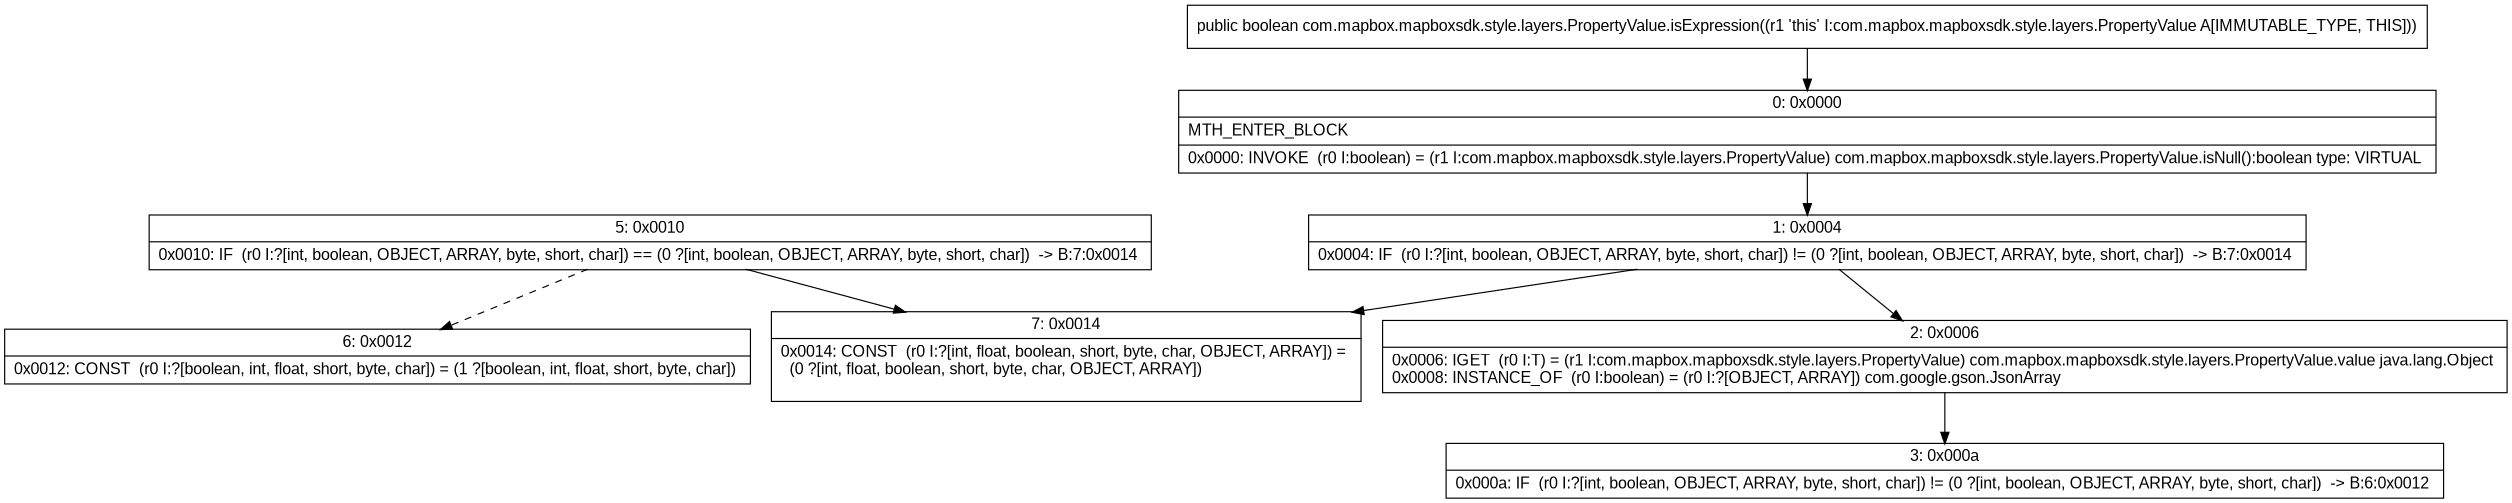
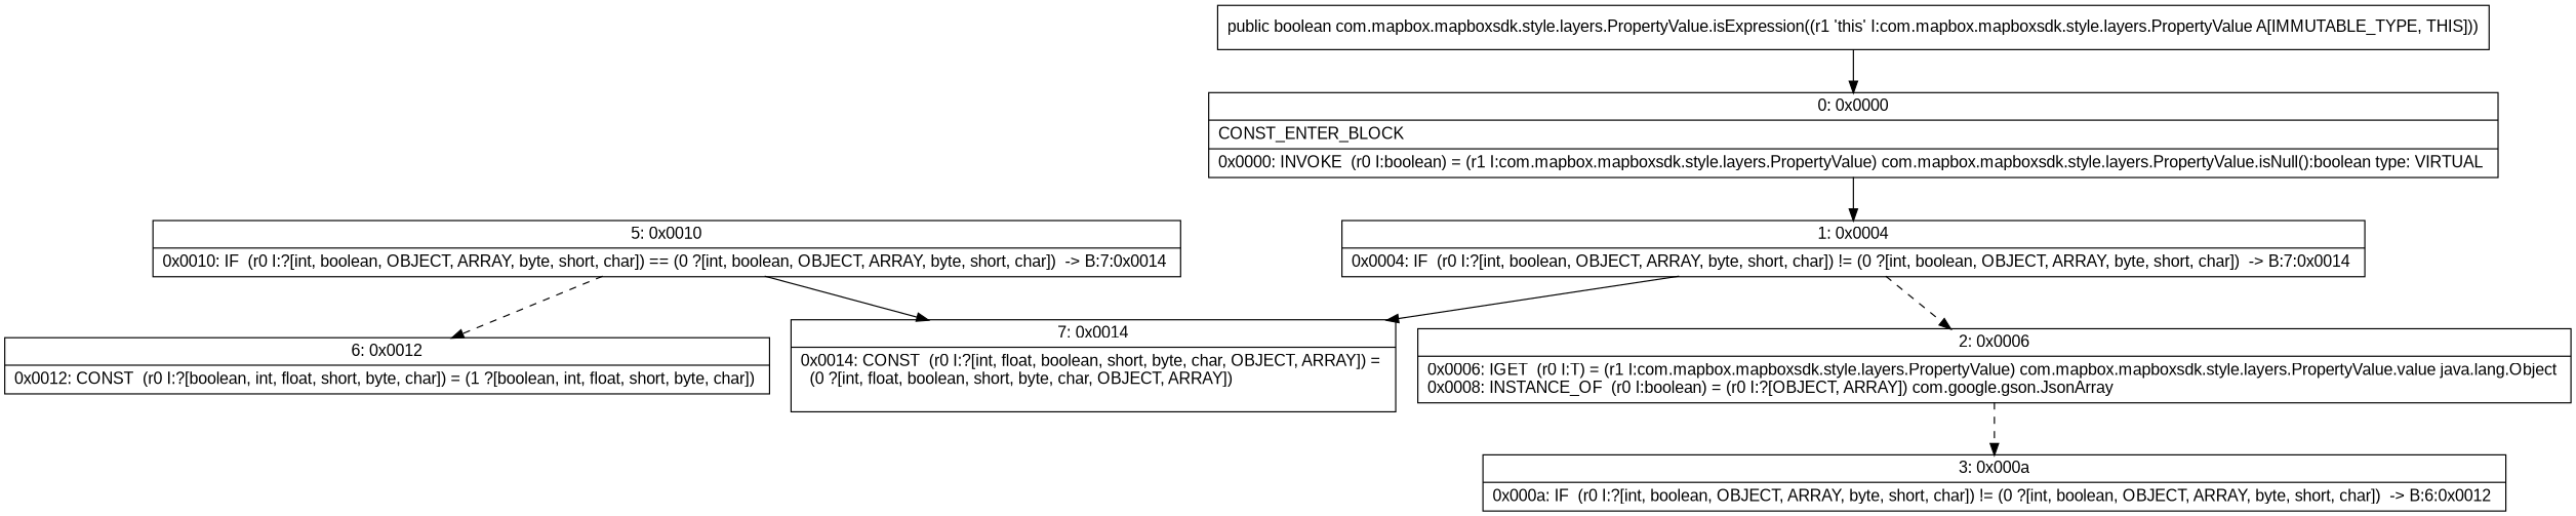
  digraph {
    fontname="Liberation Sans"
    node [fontname="Liberation Sans" shape=record]
    edge [fontname="Liberation Sans"]
-   n1 [label="{0\:\ 0x0000|MTH_ENTER_BLOCK\l|0x0000: INVOKE  (r0 I:boolean) = (r1 I:com.mapbox.mapboxsdk.style.layers.PropertyValue) com.mapbox.mapboxsdk.style.layers.PropertyValue.isNull():boolean type: VIRTUAL \l}"]
+   n1 [label="{0\:\ 0x0000|CONST_ENTER_BLOCK\l|0x0000: INVOKE  (r0 I:boolean) = (r1 I:com.mapbox.mapboxsdk.style.layers.PropertyValue) com.mapbox.mapboxsdk.style.layers.PropertyValue.isNull():boolean type: VIRTUAL \l}"]
    n2 [label="{1\:\ 0x0004|0x0004: IF  (r0 I:?[int, boolean, OBJECT, ARRAY, byte, short, char]) != (0 ?[int, boolean, OBJECT, ARRAY, byte, short, char])  \-\> B:7:0x0014 \l}"]
    n3 [label="{2\:\ 0x0006|0x0006: IGET  (r0 I:T) = (r1 I:com.mapbox.mapboxsdk.style.layers.PropertyValue) com.mapbox.mapboxsdk.style.layers.PropertyValue.value java.lang.Object \l0x0008: INSTANCE_OF  (r0 I:boolean) = (r0 I:?[OBJECT, ARRAY]) com.google.gson.JsonArray \l}"]
    n4 [label="{7\:\ 0x0014|0x0014: CONST  (r0 I:?[int, float, boolean, short, byte, char, OBJECT, ARRAY]) = \l  (0 ?[int, float, boolean, short, byte, char, OBJECT, ARRAY])\l \l}"]
    n5 [label="{3\:\ 0x000a|0x000a: IF  (r0 I:?[int, boolean, OBJECT, ARRAY, byte, short, char]) != (0 ?[int, boolean, OBJECT, ARRAY, byte, short, char])  \-\> B:6:0x0012 \l}"]
    n6 [label="{6\:\ 0x0012|0x0012: CONST  (r0 I:?[boolean, int, float, short, byte, char]) = (1 ?[boolean, int, float, short, byte, char]) \l}"]
    n7 [label="{5\:\ 0x0010|0x0010: IF  (r0 I:?[int, boolean, OBJECT, ARRAY, byte, short, char]) == (0 ?[int, boolean, OBJECT, ARRAY, byte, short, char])  \-\> B:7:0x0014 \l}"]
    n8 [label="{public boolean com.mapbox.mapboxsdk.style.layers.PropertyValue.isExpression((r1 'this' I:com.mapbox.mapboxsdk.style.layers.PropertyValue A[IMMUTABLE_TYPE, THIS])) }"]
    n1 -> n2
-   n2 -> n3 [style=solid]
+   n2 -> n3 [style=dashed]
    n2 -> n4
-   n3 -> n5
+   n3 -> n5 [style=dashed]
    n7 -> n4
    n7 -> n6 [style=dashed]
    n8 -> n1
  }
